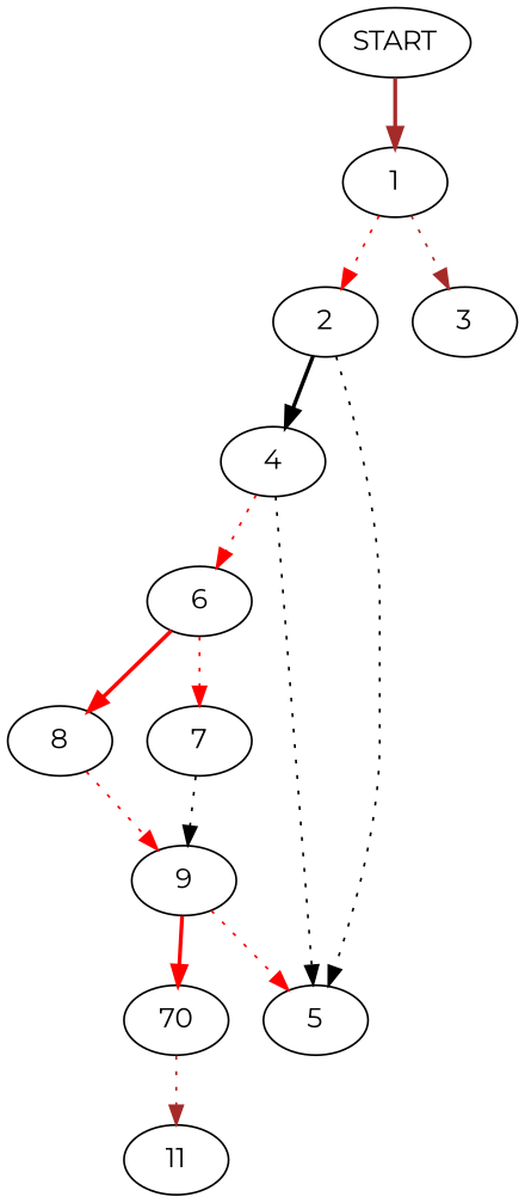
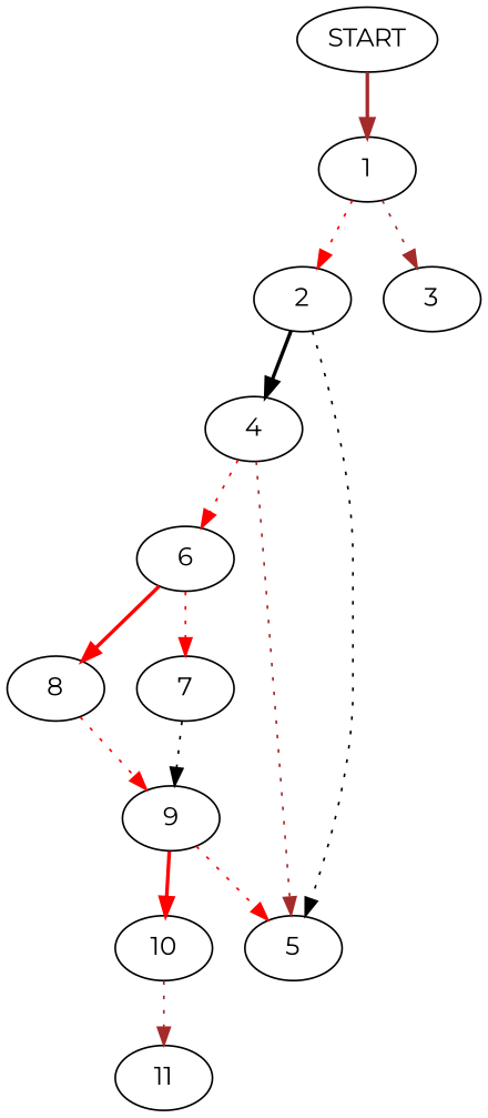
  digraph {
    fontname=Montserrat
    node [fontname=Montserrat]
    edge [color=red fontname=Montserrat style=dotted]
    n1 [label=START]
    1
    2
    3
    4
    5
    6
    7
    8
    9
-   10 [label=70]
+   10
    11
    n1 -> 1 [color=brown style=bold]
    1 -> 2
    1 -> 3 [color=brown]
    2 -> 4 [color=black style=bold]
    2 -> 5 [color=black]
-   4 -> 5 [color=black]
+   4 -> 5 [color=brown]
    4 -> 6
    6 -> 7
    6 -> 8 [style=bold]
    7 -> 9 [color=black]
    8 -> 9
    9 -> 5
    9 -> 10 [style=bold]
    10 -> 11 [color=brown]
  }
